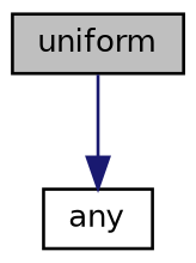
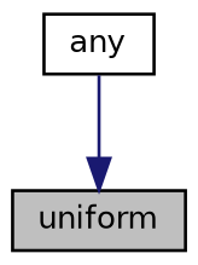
  digraph {
    rankdir=TB
    node [color=black fontname=Helvetica fontsize=10 shape=record]
    n1 [fillcolor=grey75 fontcolor=black height=0.2 label=uniform style=filled width=0.4]
    n2 [height=0.2 label=any width=0.4]
-   n1 -> n2 [color=midnightblue fontname=Helvetica fontsize=10 labelfontname=Helvetica labelfontsize=10 style=solid]
+   n2 -> n1 [color=midnightblue fontname=Helvetica fontsize=10 labelfontname=Helvetica labelfontsize=10 style=solid]
  }
